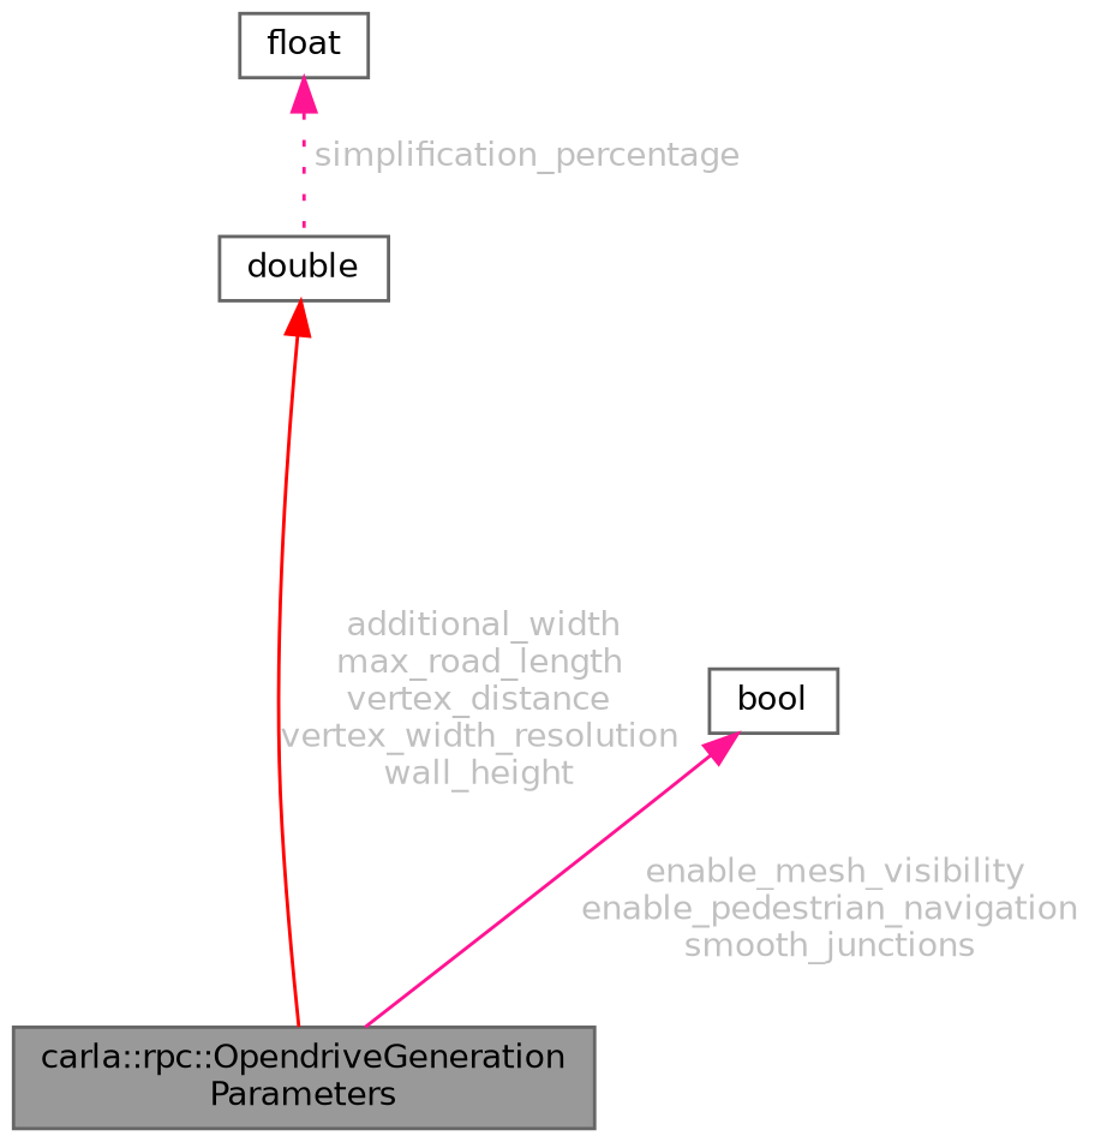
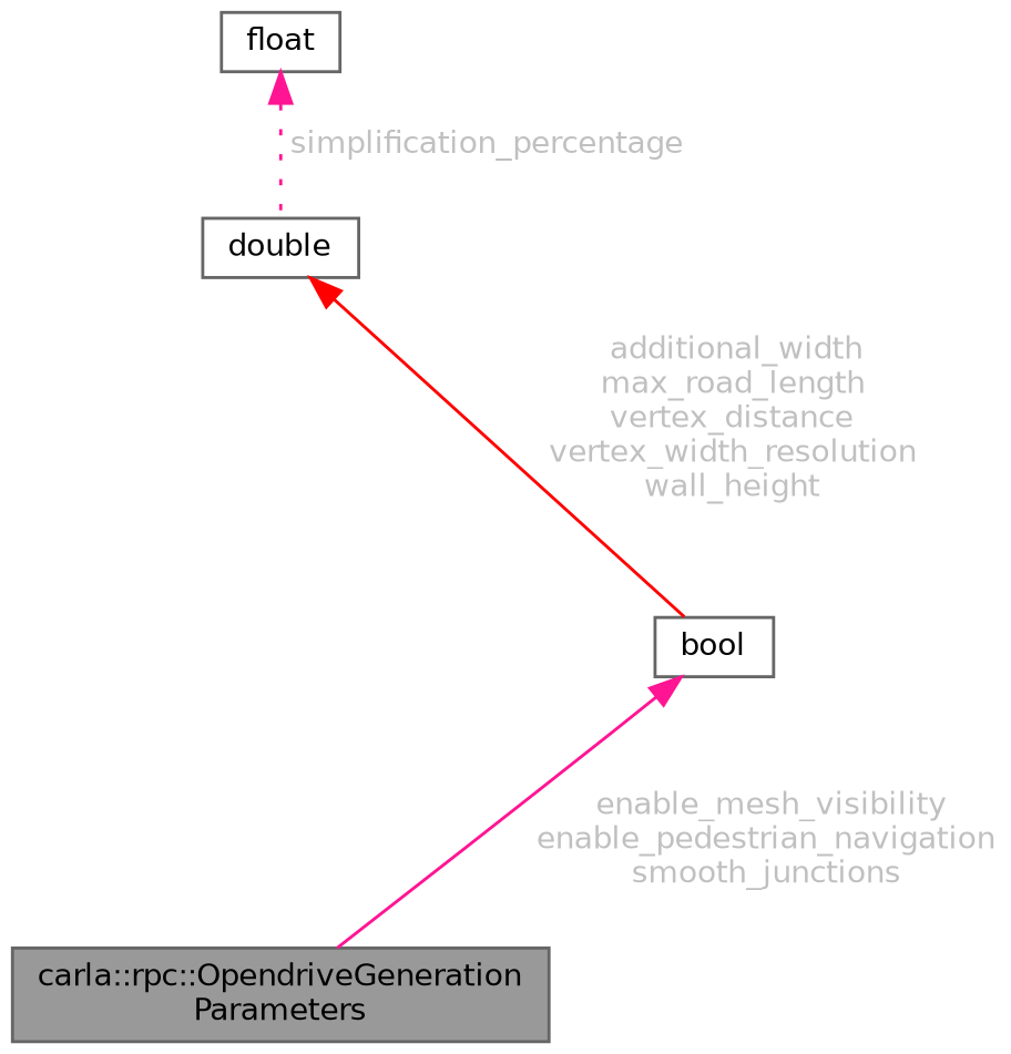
  digraph {
    node [color=gray40 fillcolor=white fontname=Helvetica fontsize=10 shape=box style=filled]
    edge [color=deeppink dir=back fontcolor=grey fontname=Helvetica fontsize=10 labelfontname=Helvetica labelfontsize=10 style=solid]
    n1 [fillcolor=grey60 fontcolor=black height=0.2 label="carla::rpc::OpendriveGeneration\lParameters" width=0.4]
    n2 [height=0.2 label=double width=0.4]
    n3 [height=0.2 label=float width=0.4]
    n4 [height=0.2 label=bool width=0.4]
-   n2 -> n1 [color=red label=" additional_width\nmax_road_length\nvertex_distance\nvertex_width_resolution\nwall_height"]
+   n2 -> n4 [color=red label=" additional_width\nmax_road_length\nvertex_distance\nvertex_width_resolution\nwall_height"]
    n3 -> n2 [label=" simplification_percentage" style=dotted]
    n4 -> n1 [label=" enable_mesh_visibility\nenable_pedestrian_navigation\nsmooth_junctions"]
  }
